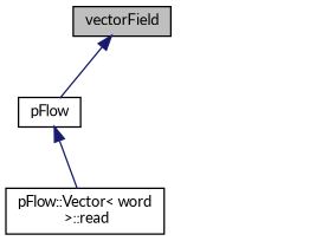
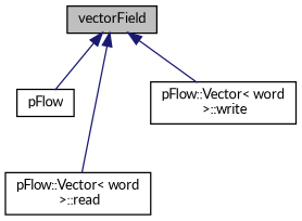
  digraph {
    fontname=Lato
    rankdir=TB
    node [color=black fillcolor=white fontname=Lato fontsize=10 shape=record style=filled]
    edge [color=midnightblue dir=back fontname=Lato fontsize=10 labelfontname=Helvetica labelfontsize=10 style=solid]
    n1 [fillcolor=grey75 fontcolor=black height=0.2 label=vectorField width=0.4]
    n2 [height=0.2 label=pFlow width=0.4]
    n3 [height=0.2 label="pFlow::Vector\< word\l \>::read" width=0.4]
+   n4 [height=0.2 label="pFlow::Vector\< word\l \>::write" width=0.4]
    n1 -> n2
-   n2 -> n3
+   n1 -> n3
+   n1 -> n4
  }
